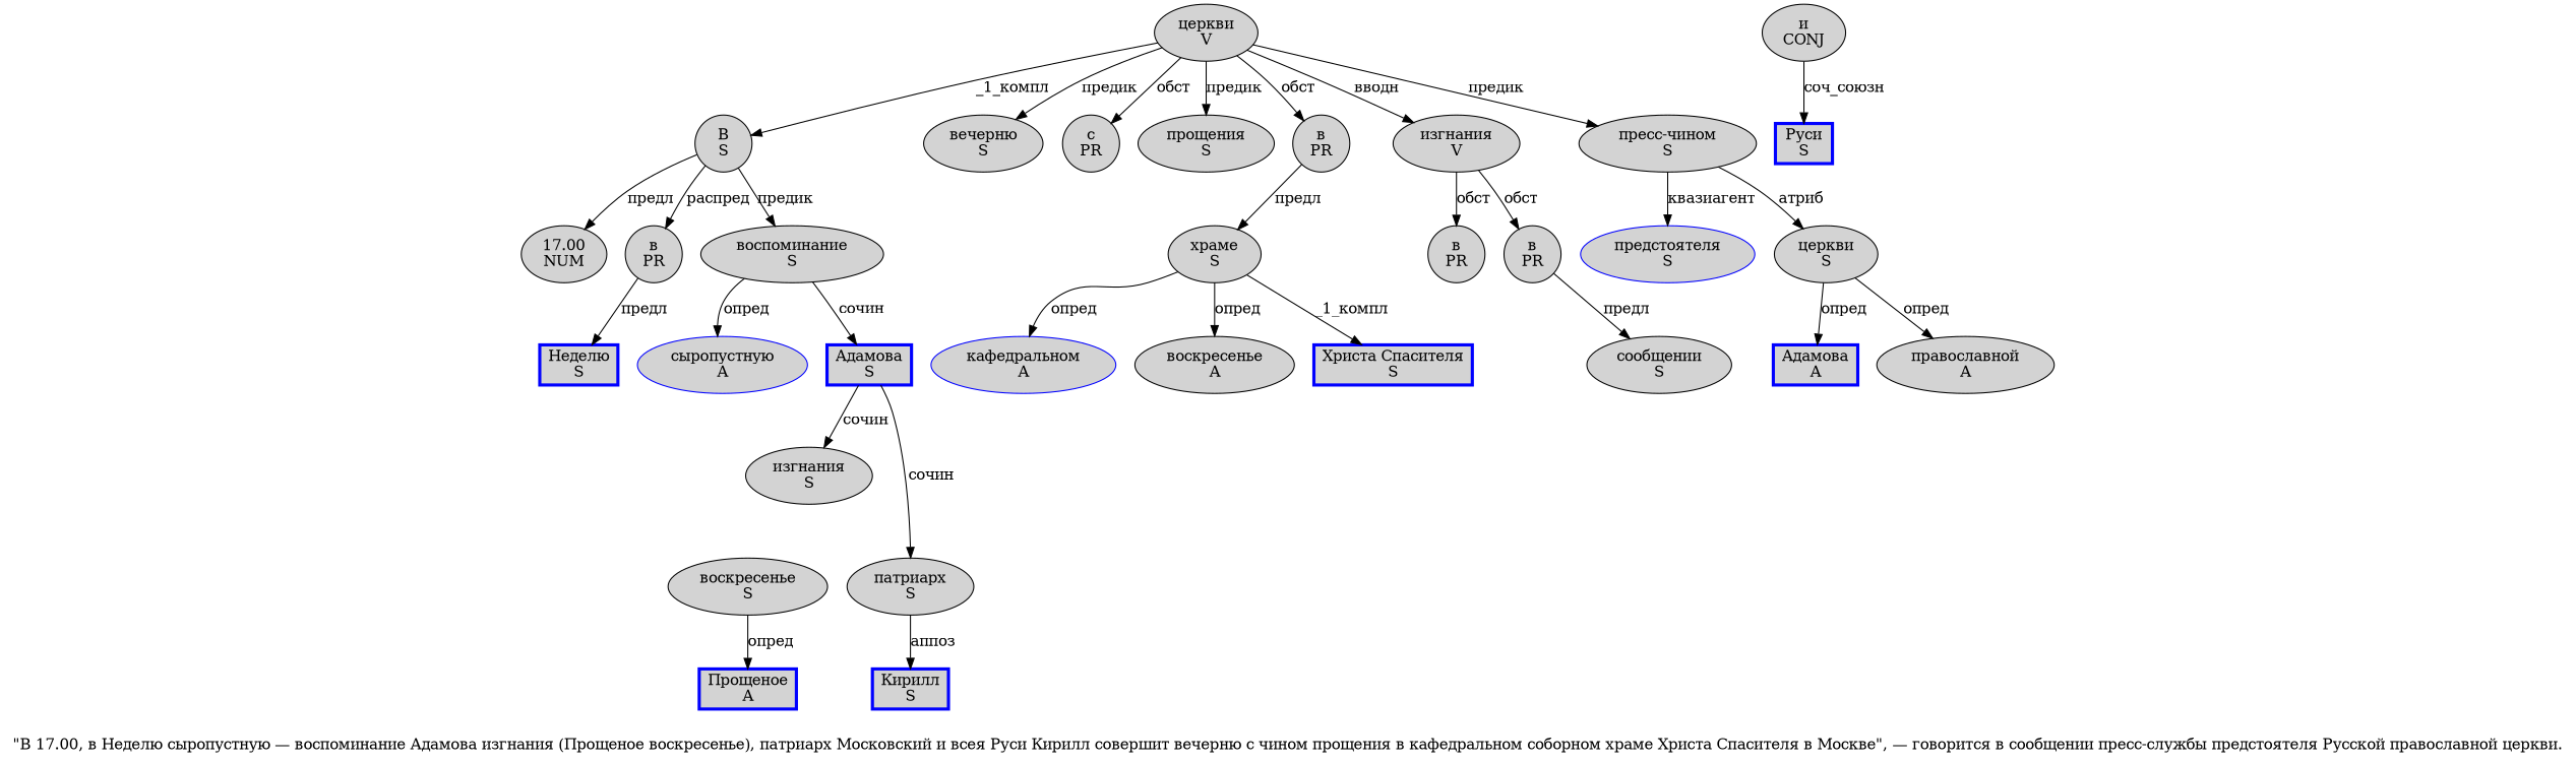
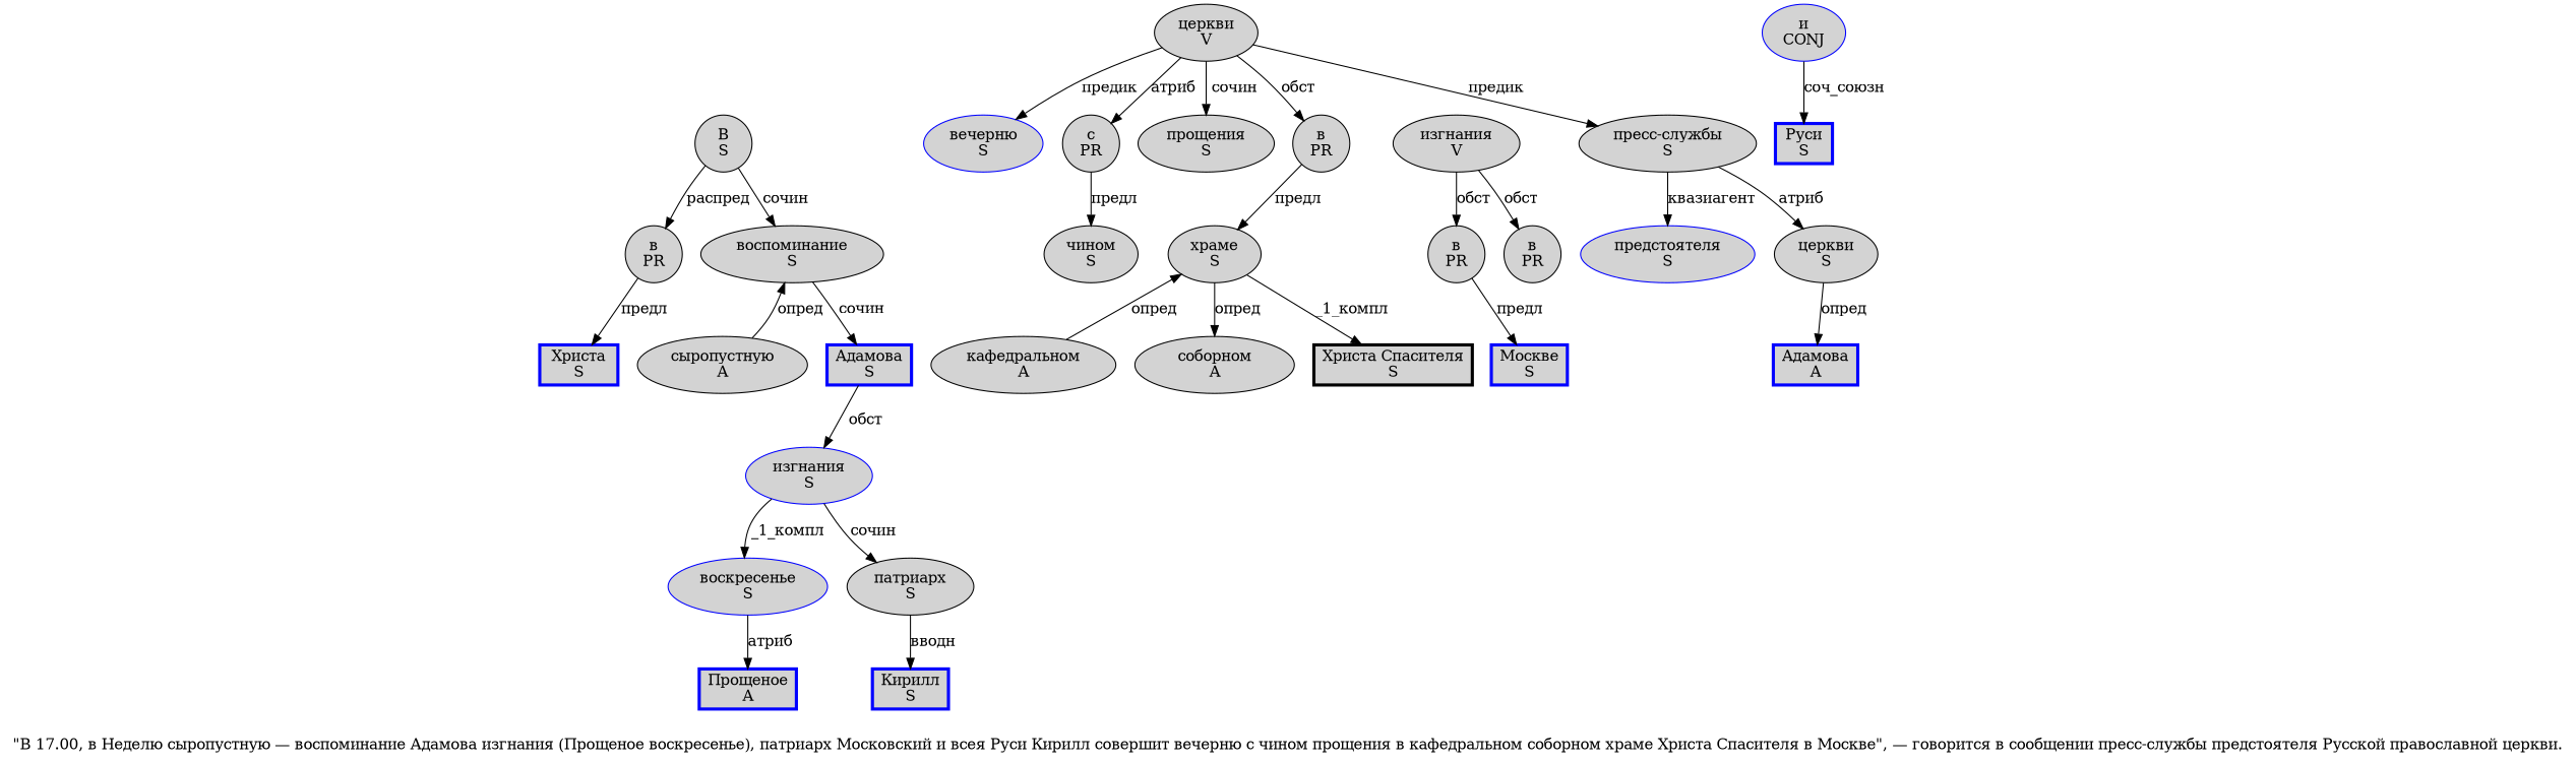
  digraph {
    fontname="DejaVu Serif"
    label="\"В 17.00, в Неделю сыропустную — воспоминание Адамова изгнания (Прощеное воскресенье), патриарх Московский и всея Руси Кирилл совершит вечерню с чином прощения в кафедральном соборном храме Христа Спасителя в Москве\", — говорится в сообщении пресс-службы предстоятеля Русской православной церкви."
    node [fillcolor=lightgray fontname="DejaVu Serif" penwidth=1 shape=ellipse style=filled]
    edge [fontname="DejaVu Serif"]
    n1 [label="В\nS"]
-   n2 [label="17.00\nNUM"]
    n3 [label="в\nPR"]
    n4 [label="воспоминание\nS"]
-   n5 [color=blue label="Неделю\nS" penwidth=3 shape=box]
-   n6 [label="сыропустную\nA" color=blue]
+   n5 [color=blue label="Христа\nS" penwidth=3 shape=box]
+   n6 [label="сыропустную\nA"]
    n7 [color=blue label="Адамова\nS" penwidth=3 shape=box]
-   n8 [label="изгнания\nS"]
-   n9 [label="воскресенье\nS"]
+   n8 [label="изгнания\nS" color=blue]
+   n9 [label="воскресенье\nS" color=blue]
    n10 [label="патриарх\nS"]
    n11 [color=blue label="Прощеное\nA" penwidth=3 shape=box]
    n12 [color=blue label="Кирилл\nS" penwidth=3 shape=box]
-   n13 [label="и\nCONJ"]
+   n13 [label="и\nCONJ" color=blue]
    n14 [color=blue label="Руси\nS" penwidth=3 shape=box]
    n15 [label="церкви\nV"]
-   n16 [label="вечерню\nS"]
+   n16 [label="вечерню\nS" color=blue]
    n17 [label="с\nPR"]
    n18 [label="прощения\nS"]
    n19 [label="в\nPR"]
    n20 [label="изгнания\nV"]
-   n21 [label="пресс-чином\nS"]
+   n21 [label="пресс-службы\nS"]
+   n22 [label="чином\nS"]
    n23 [label="храме\nS"]
    n24 [label="в\nPR"]
    n25 [label="в\nPR"]
    n26 [color=blue label="предстоятеля\nS"]
    n27 [label="церкви\nS"]
-   n28 [label="кафедральном\nA" color=blue]
-   n29 [label="воскресенье\nA"]
-   n30 [color=blue label="Христа Спасителя\nS" penwidth=3 shape=box]
-   n32 [label="сообщении\nS"]
+   n28 [label="кафедральном\nA"]
+   n29 [label="соборном\nA"]
+   n30 [color=black label="Христа Спасителя\nS" penwidth=3 shape=box]
+   n31 [color=blue label="Москве\nS" penwidth=3 shape=box]
    n33 [color=blue label="Адамова\nA" penwidth=3 shape=box]
-   n34 [label="православной\nA"]
-   n1 -> n2 [label="предл"]
    n1 -> n3 [label="распред"]
-   n1 -> n4 [label="предик"]
+   n1 -> n4 [label="сочин"]
    n3 -> n5 [label="предл"]
-   n4 -> n6 [label="опред"]
+   n6 -> n4 [label="опред"]
    n4 -> n7 [label="сочин"]
-   n7 -> n8 [label="сочин"]
-   n7 -> n10 [label="сочин"]
-   n9 -> n11 [label="опред"]
-   n10 -> n12 [label="аппоз"]
+   n7 -> n8 [label="обст"]
+   n8 -> n9 [label="_1_компл"]
+   n8 -> n10 [label="сочин"]
+   n9 -> n11 [label="атриб"]
+   n10 -> n12 [label="вводн"]
    n13 -> n14 [label="соч_союзн"]
-   n15 -> n1 [label="_1_компл"]
    n15 -> n16 [label="предик"]
-   n15 -> n17 [label="обст"]
-   n15 -> n18 [label="предик"]
+   n15 -> n17 [label="атриб"]
+   n15 -> n18 [label="сочин"]
    n15 -> n19 [label="обст"]
-   n15 -> n20 [label="вводн"]
    n15 -> n21 [label="предик"]
+   n17 -> n22 [label="предл"]
    n19 -> n23 [label="предл"]
    n20 -> n24 [label="обст"]
    n20 -> n25 [label="обст"]
    n21 -> n26 [label="квазиагент"]
    n21 -> n27 [label="атриб"]
-   n23 -> n28 [label="опред"]
+   n28 -> n23 [label="опред"]
    n23 -> n29 [label="опред"]
    n23 -> n30 [label="_1_компл"]
-   n25 -> n32 [label="предл"]
+   n24 -> n31 [label="предл"]
    n27 -> n33 [label="опред"]
-   n27 -> n34 [label="опред"]
  }
